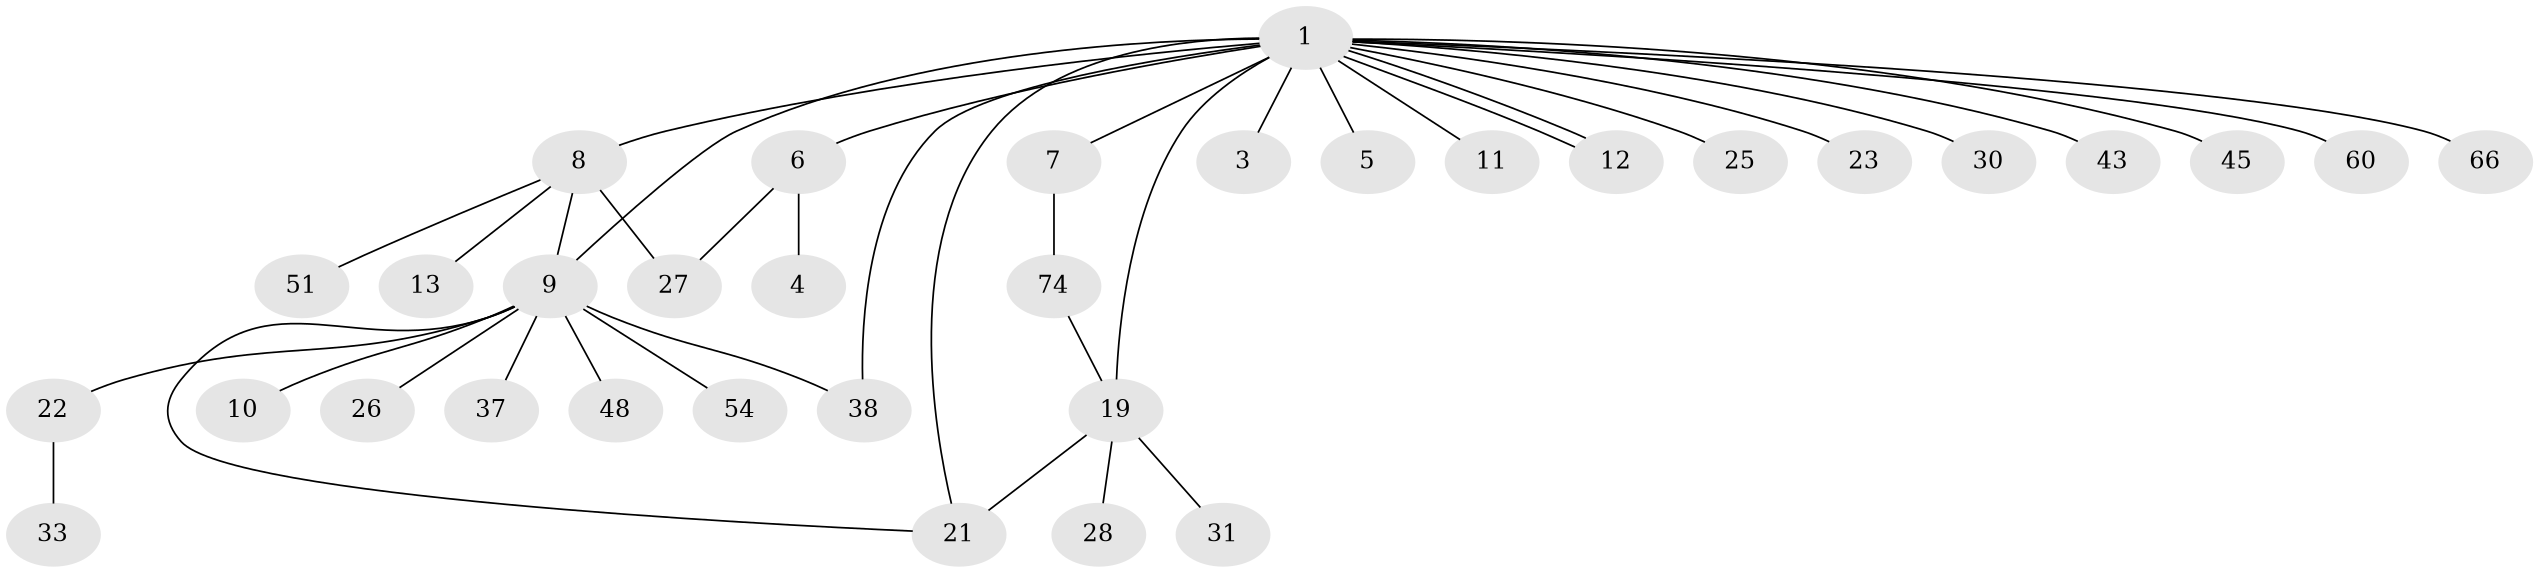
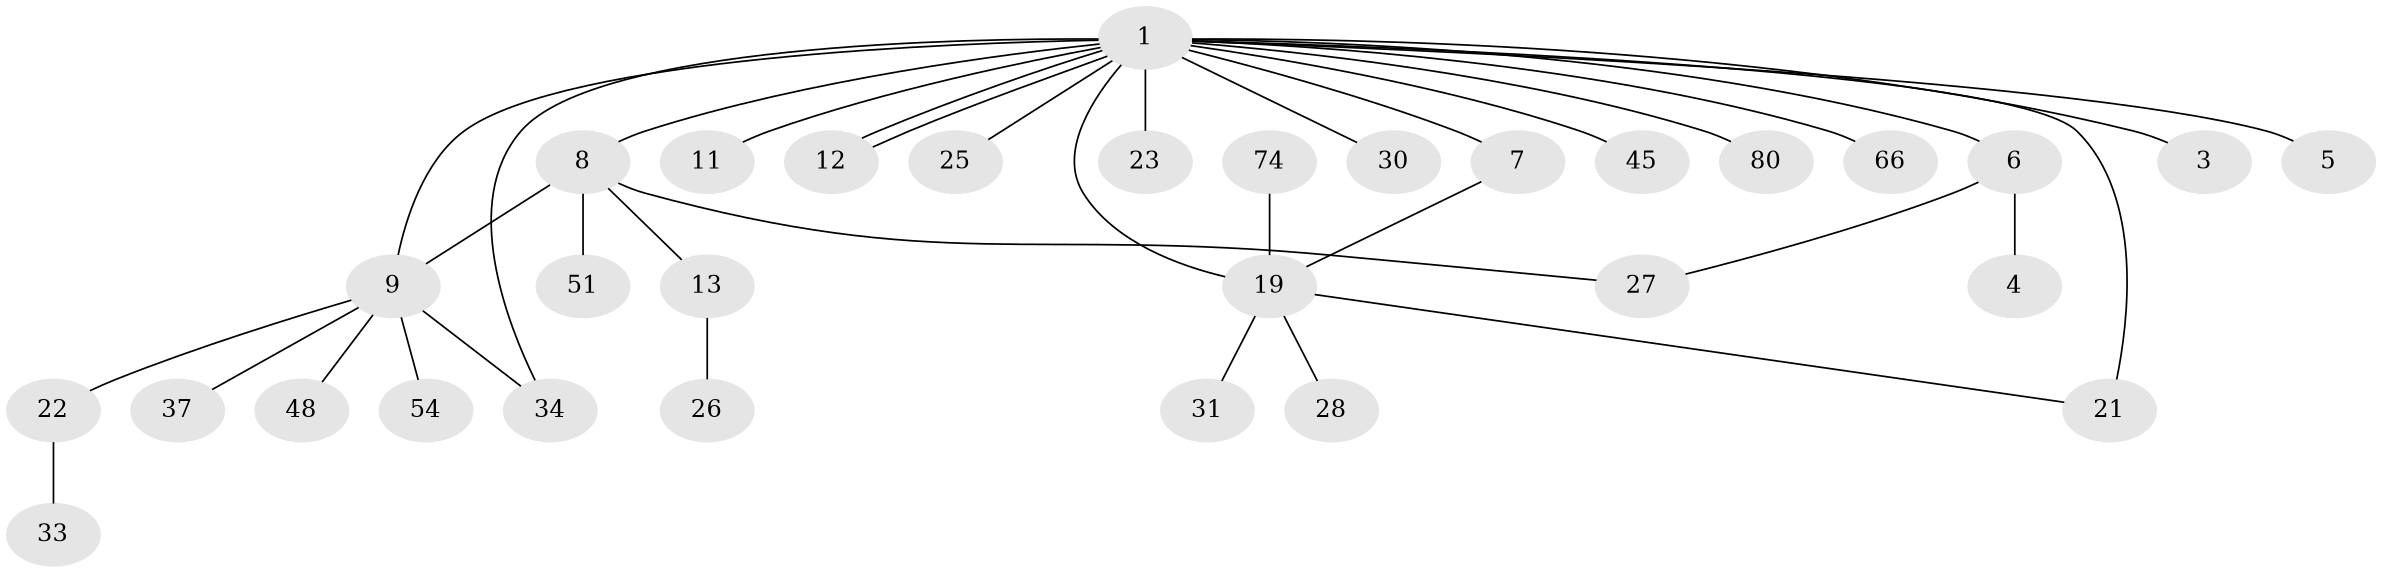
  graph {
    node [color=gray90 style=filled]
    1 [super="+6"]
    n2 [label=6]
    3
    5
    7 [super="+32+29+55"]
    8 [super="+16+24"]
    9 [super="+17"]
    11
    12
    n10 [label=25]
    19 [super="+36+50+47"]
    21 [super="+62+64+42+40+46+25"]
    23
    30
-   38 [super="+53"]
-   43
+   38 [super="+53" label=34]
    45
-   60
+   60 [label=80]
    66
    27 [super="+34"]
    4
    n22 [label=74 super="+35"]
    13
    51
-   10
    22 [super="+59"]
    26
    37
    48
    54
    28
    31
    33
    1 -- n2
    1 -- 3
    1 -- 5
    1 -- 7
    1 -- 8 [weight=2]
    1 -- 9
    1 -- 11
    1 -- 12
    1 -- 12
    1 -- n10
    1 -- 19 [weight=2]
    1 -- 21 [weight=2]
    1 -- 23
    1 -- 30
    1 -- 38
-   1 -- 43
    1 -- 45
    1 -- 60
    1 -- 66
    n2 -- 27
    n2 -- 4
-   7 -- n22
+   7 -- 19
    8 -- 9
    8 -- 27
    8 -- 13
    8 -- 51
-   9 -- 21
    9 -- 38
-   9 -- 10
    9 -- 22
-   9 -- 26
+   13 -- 26
    9 -- 37
    9 -- 48
    9 -- 54
    19 -- 21
    19 -- 28
    19 -- 31
    n22 -- 19
    22 -- 33
  }
